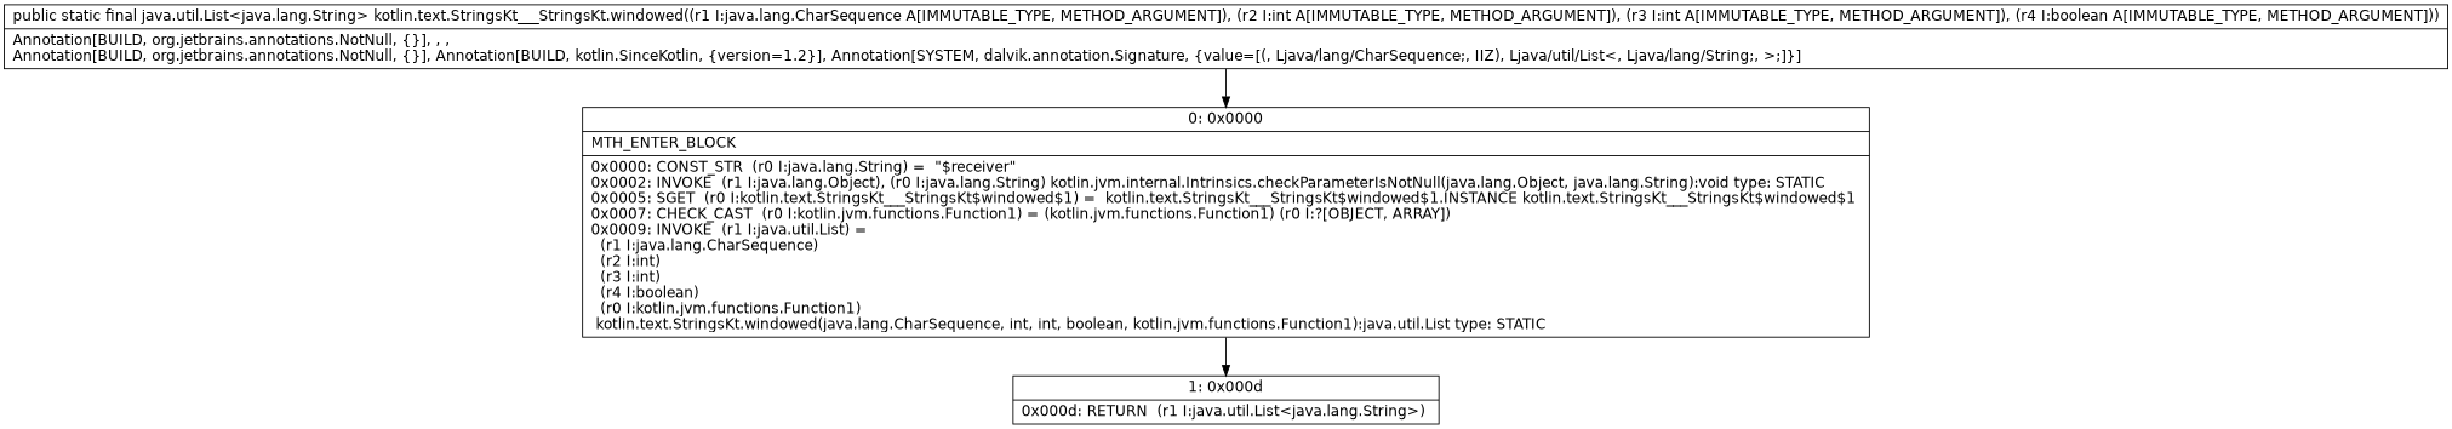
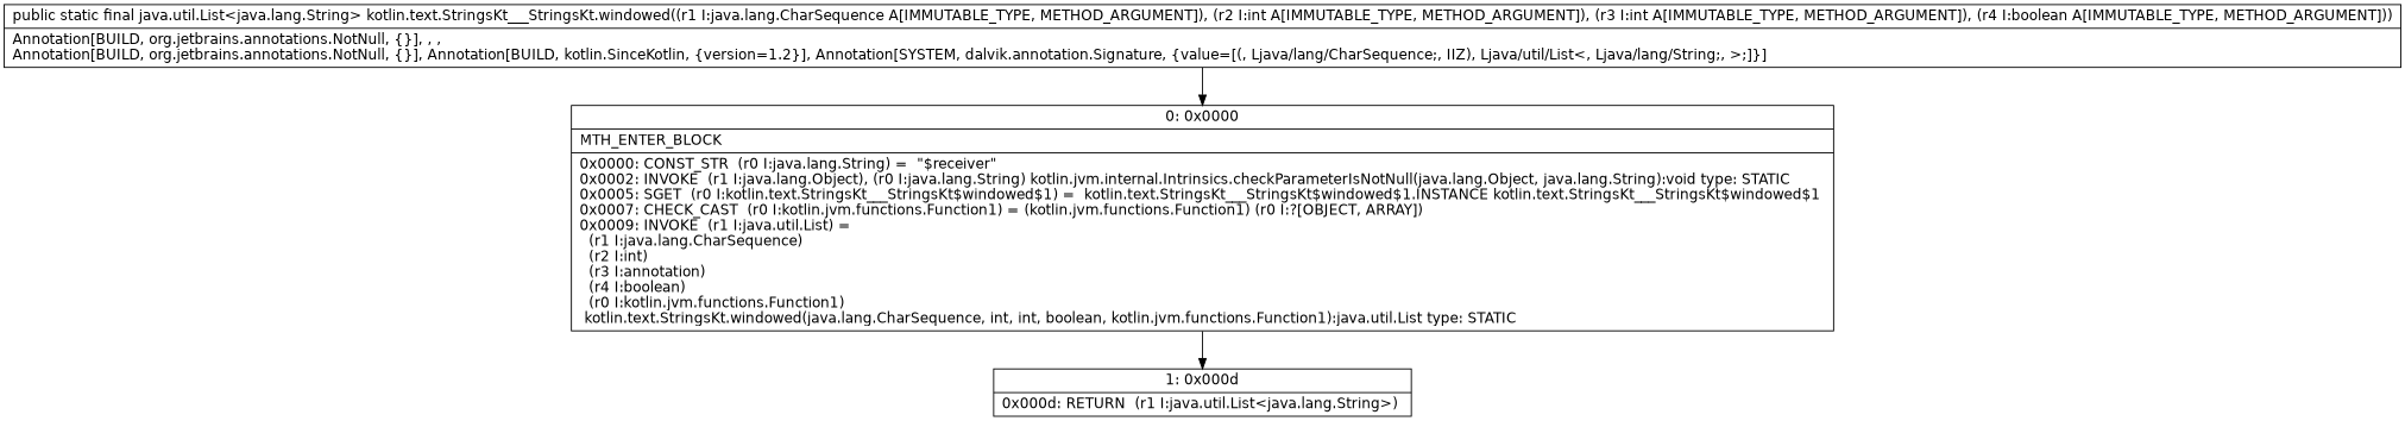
  digraph {
    fontname="DejaVu Sans"
    node [shape=record fontname="DejaVu Sans"]
    edge [fontname="DejaVu Sans"]
-   n1 [label="{0\:\ 0x0000|MTH_ENTER_BLOCK\l|0x0000: CONST_STR  (r0 I:java.lang.String) =  \"$receiver\" \l0x0002: INVOKE  (r1 I:java.lang.Object), (r0 I:java.lang.String) kotlin.jvm.internal.Intrinsics.checkParameterIsNotNull(java.lang.Object, java.lang.String):void type: STATIC \l0x0005: SGET  (r0 I:kotlin.text.StringsKt___StringsKt$windowed$1) =  kotlin.text.StringsKt___StringsKt$windowed$1.INSTANCE kotlin.text.StringsKt___StringsKt$windowed$1 \l0x0007: CHECK_CAST  (r0 I:kotlin.jvm.functions.Function1) = (kotlin.jvm.functions.Function1) (r0 I:?[OBJECT, ARRAY]) \l0x0009: INVOKE  (r1 I:java.util.List) = \l  (r1 I:java.lang.CharSequence)\l  (r2 I:int)\l  (r3 I:int)\l  (r4 I:boolean)\l  (r0 I:kotlin.jvm.functions.Function1)\l kotlin.text.StringsKt.windowed(java.lang.CharSequence, int, int, boolean, kotlin.jvm.functions.Function1):java.util.List type: STATIC \l}"]
+   n1 [label="{0\:\ 0x0000|MTH_ENTER_BLOCK\l|0x0000: CONST_STR  (r0 I:java.lang.String) =  \"$receiver\" \l0x0002: INVOKE  (r1 I:java.lang.Object), (r0 I:java.lang.String) kotlin.jvm.internal.Intrinsics.checkParameterIsNotNull(java.lang.Object, java.lang.String):void type: STATIC \l0x0005: SGET  (r0 I:kotlin.text.StringsKt___StringsKt$windowed$1) =  kotlin.text.StringsKt___StringsKt$windowed$1.INSTANCE kotlin.text.StringsKt___StringsKt$windowed$1 \l0x0007: CHECK_CAST  (r0 I:kotlin.jvm.functions.Function1) = (kotlin.jvm.functions.Function1) (r0 I:?[OBJECT, ARRAY]) \l0x0009: INVOKE  (r1 I:java.util.List) = \l  (r1 I:java.lang.CharSequence)\l  (r2 I:int)\l  (r3 I:annotation)\l  (r4 I:boolean)\l  (r0 I:kotlin.jvm.functions.Function1)\l kotlin.text.StringsKt.windowed(java.lang.CharSequence, int, int, boolean, kotlin.jvm.functions.Function1):java.util.List type: STATIC \l}"]
    n2 [label="{1\:\ 0x000d|0x000d: RETURN  (r1 I:java.util.List\<java.lang.String\>) \l}"]
    n3 [label="{public static final java.util.List\<java.lang.String\> kotlin.text.StringsKt___StringsKt.windowed((r1 I:java.lang.CharSequence A[IMMUTABLE_TYPE, METHOD_ARGUMENT]), (r2 I:int A[IMMUTABLE_TYPE, METHOD_ARGUMENT]), (r3 I:int A[IMMUTABLE_TYPE, METHOD_ARGUMENT]), (r4 I:boolean A[IMMUTABLE_TYPE, METHOD_ARGUMENT]))  | Annotation[BUILD, org.jetbrains.annotations.NotNull, \{\}], , , \lAnnotation[BUILD, org.jetbrains.annotations.NotNull, \{\}], Annotation[BUILD, kotlin.SinceKotlin, \{version=1.2\}], Annotation[SYSTEM, dalvik.annotation.Signature, \{value=[(, Ljava\/lang\/CharSequence;, IIZ), Ljava\/util\/List\<, Ljava\/lang\/String;, \>;]\}]\l}"]
    n1 -> n2
    n3 -> n1
  }
